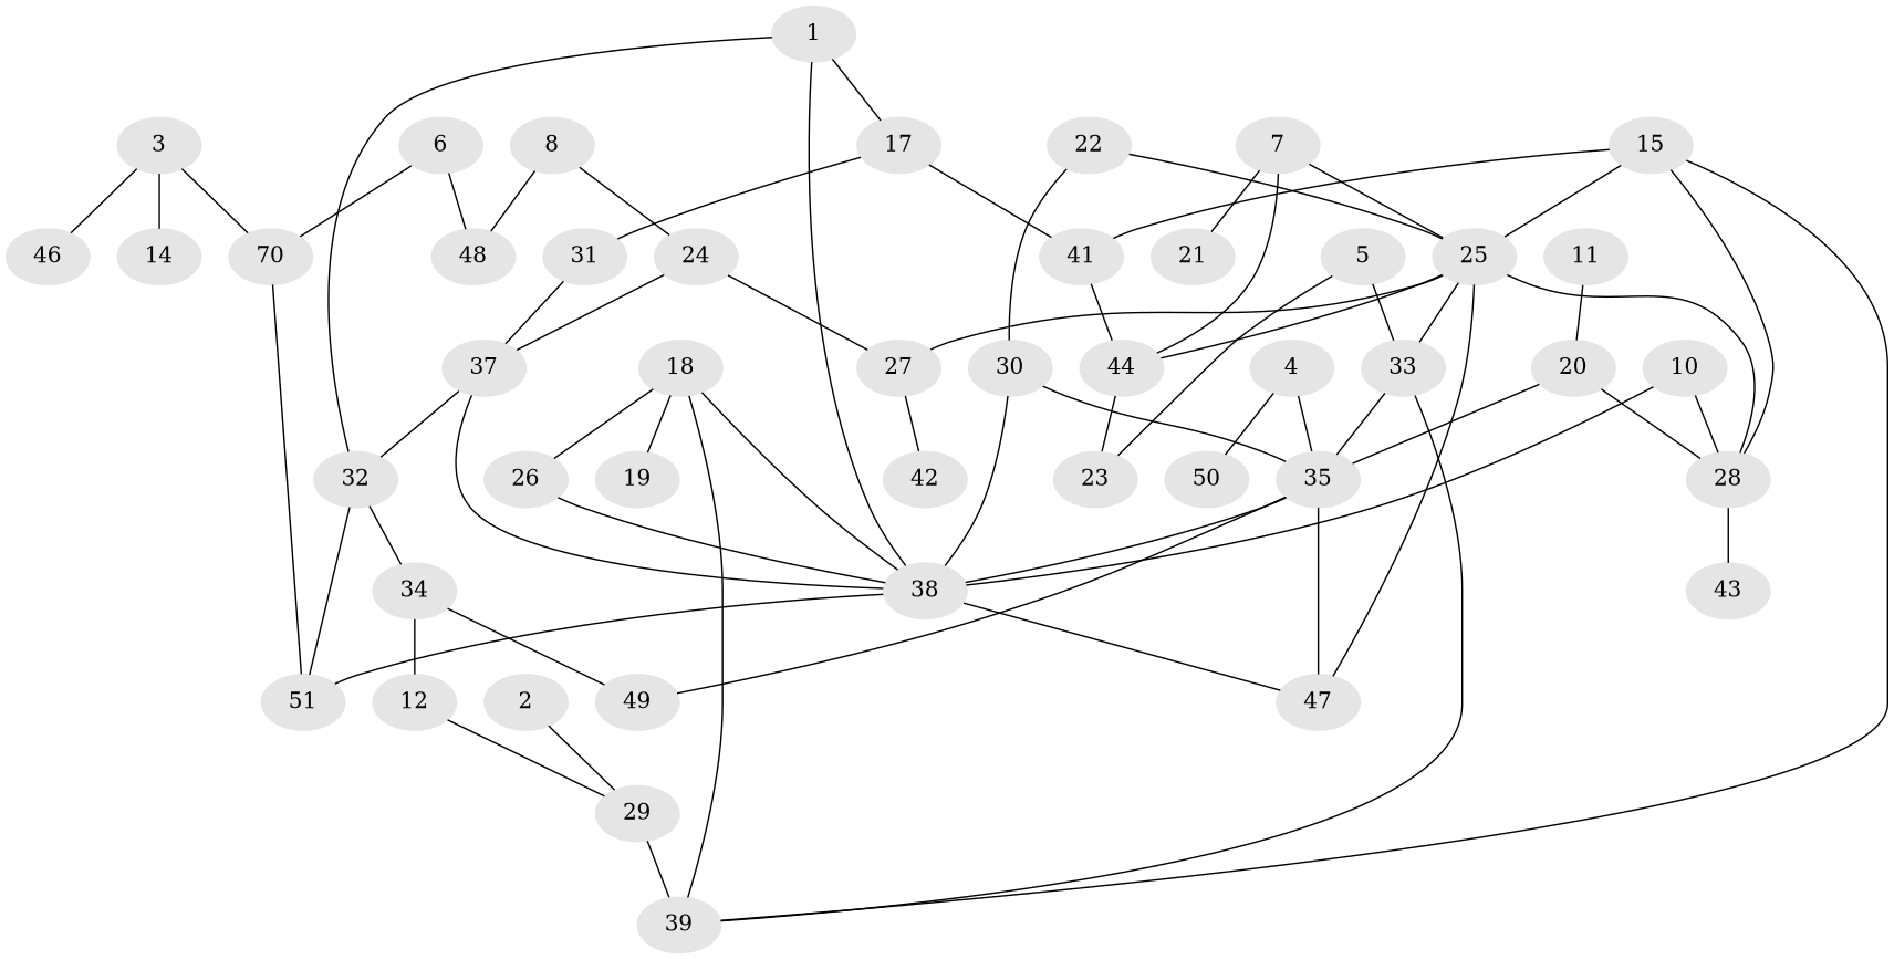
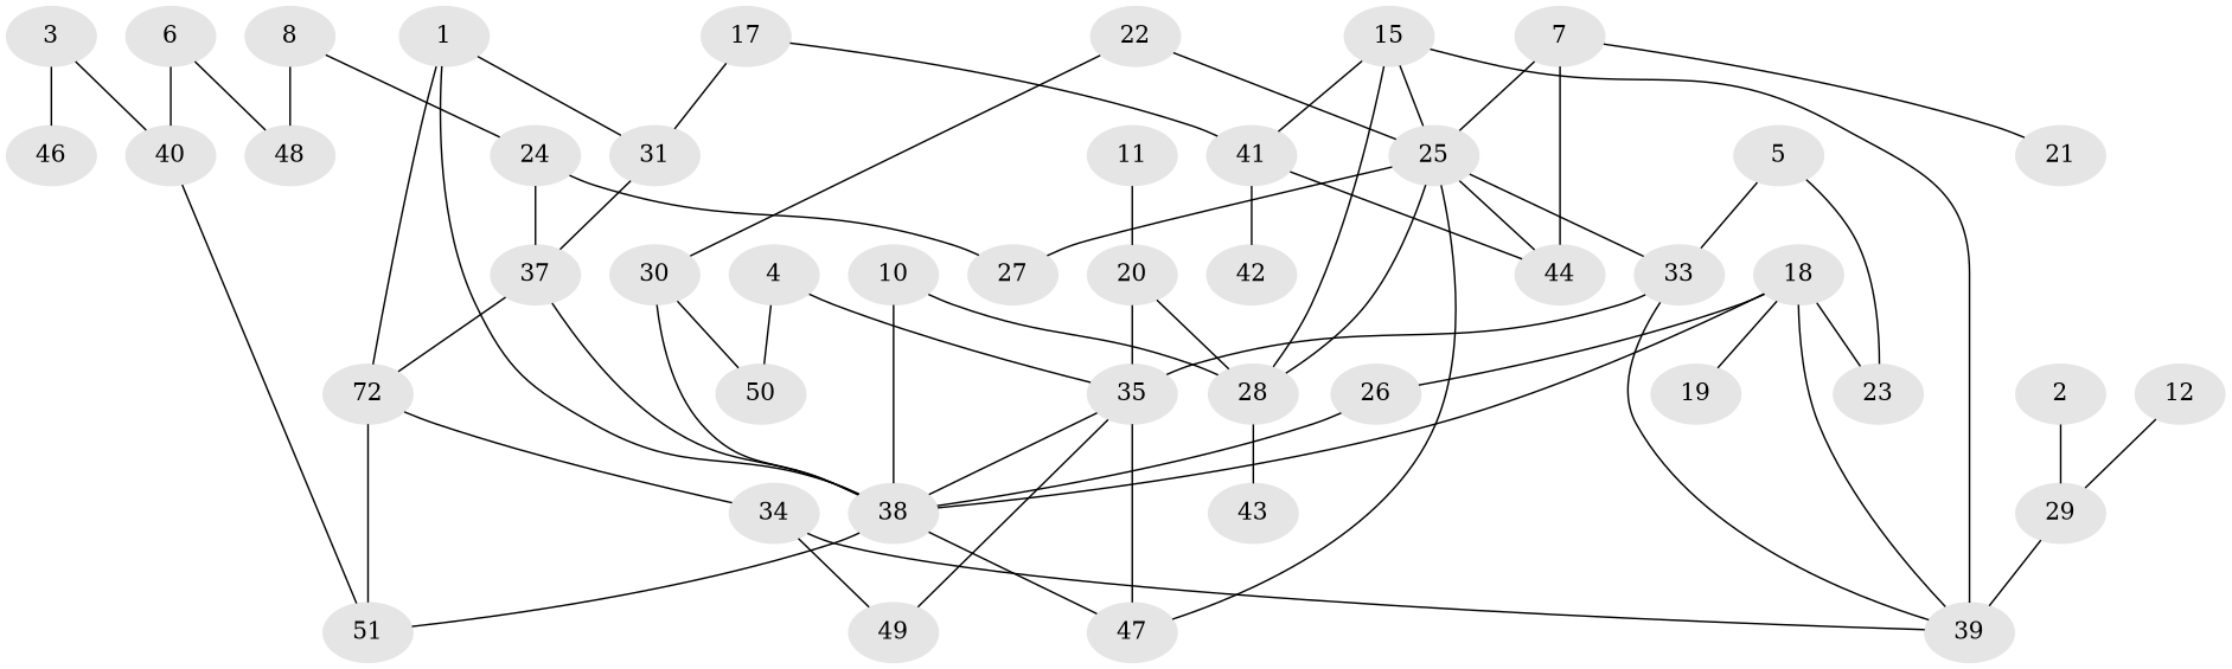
  graph {
    node [color=gray90 style=filled]
    edge [weight=1.0]
    1
    31
-   32
+   32 [label=72]
    38
    37
    34
    51
    47
    2
    29
    39
    3
-   14
-   40 [label=70]
+   40
    46
    4
    35
    50
    49
    5
    23
    33
    6
    48
    7
    21
    25
    44
    28
    27
    8
    24
    10
    43
    11
    20
    12
    15
    41
    42
    17
    18
    19
    26
    22
    30
-   1 -- 17
+   1 -- 31
    1 -- 32
    1 -- 38
    31 -- 37
    32 -- 34
    32 -- 51
    38 -- 51
    38 -- 47
    37 -- 32
    37 -- 38
-   34 -- 12
+   34 -- 39
    34 -- 49
    2 -- 29
    29 -- 39 [weight=3.0]
-   3 -- 14
    3 -- 40
    3 -- 46
    40 -- 51
    4 -- 35
    4 -- 50
    35 -- 38
    35 -- 47
    35 -- 49
    5 -- 23
    5 -- 33
    33 -- 39
    33 -- 35 [weight=2.0]
    6 -- 40
    6 -- 48
    7 -- 21
    7 -- 25
    7 -- 44
    25 -- 47
    25 -- 33
    25 -- 44
    25 -- 28
    25 -- 27 [weight=2.0]
    28 -- 43
    8 -- 48 [weight=2.0]
    8 -- 24
    24 -- 37
    24 -- 27
    10 -- 38
    10 -- 28
    11 -- 20
    20 -- 35 [weight=2.0]
    20 -- 28
    12 -- 29
    15 -- 39
    15 -- 25
    15 -- 28
    15 -- 41
    41 -- 44 [weight=2.0]
-   27 -- 42
+   41 -- 42
    17 -- 31
    17 -- 41
    18 -- 38
    18 -- 39
-   44 -- 23
+   18 -- 23
    18 -- 19
    18 -- 26
    26 -- 38
    22 -- 25
    22 -- 30
    30 -- 38 [weight=2.0]
-   30 -- 35
+   30 -- 50
  }
